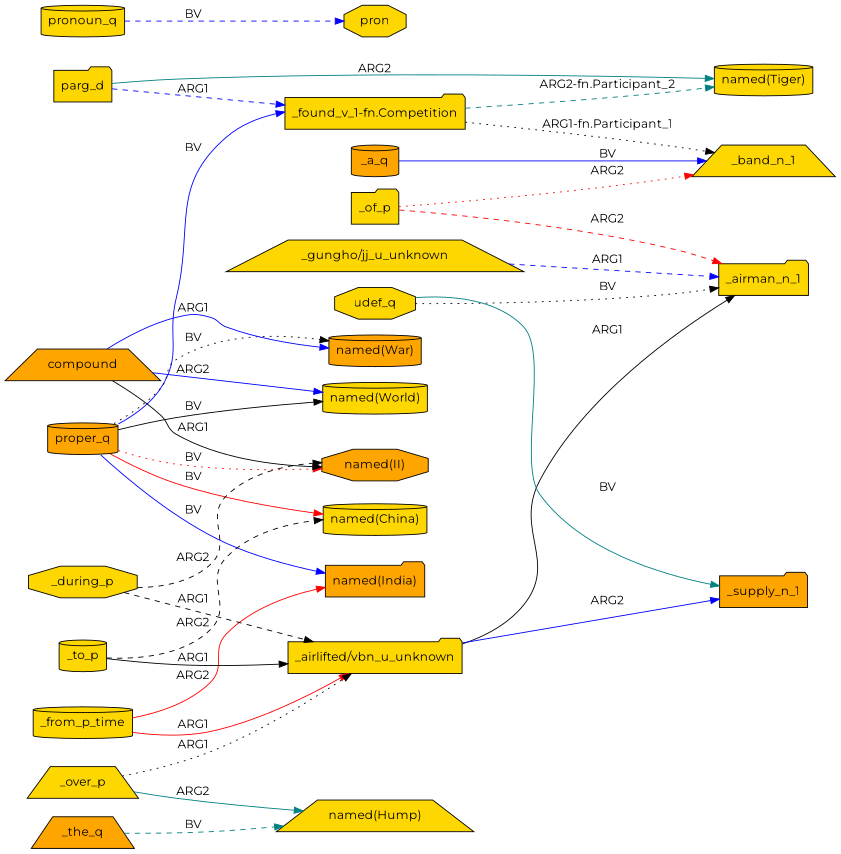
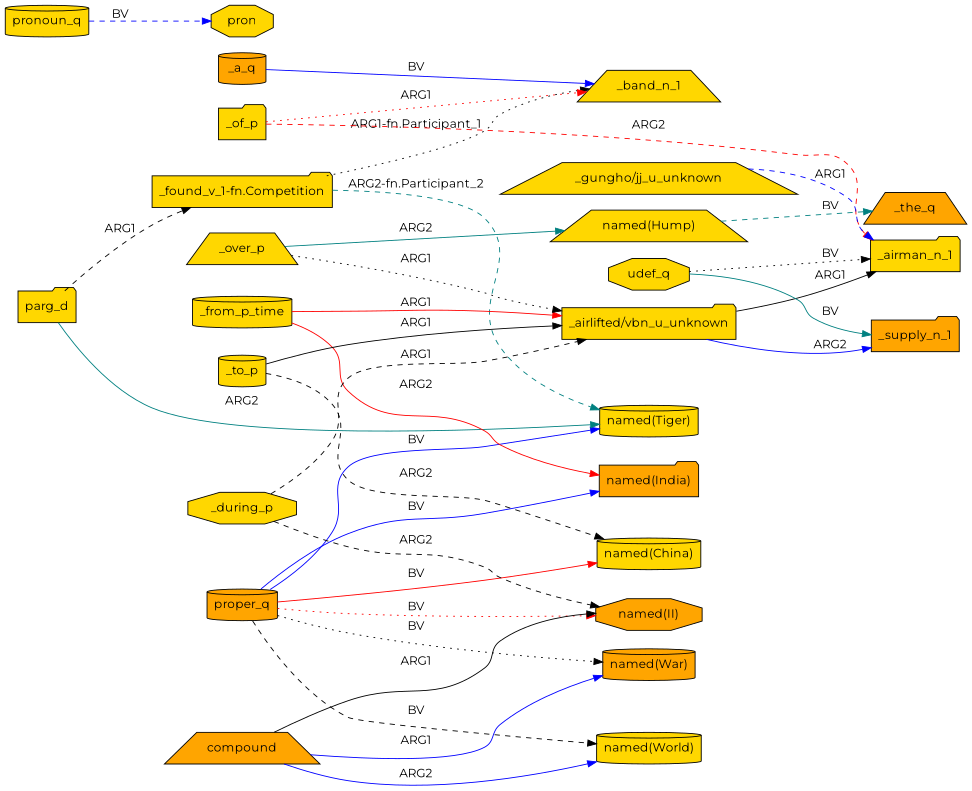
  digraph {
    fontname=Montserrat
    rankdir=LR
    node [fillcolor=gold fontname=Montserrat shape=cylinder style=filled]
    edge [color=black fontname=Montserrat style=solid]
    "_found_v_1-fn.Competition" [shape=folder]
    _band_n_1 [shape=trapezium]
    "named(Tiger)"
    "_airlifted/vbn_u_unknown" [shape=folder]
    _airman_n_1 [shape=folder]
    _supply_n_1 [fillcolor=orange shape=folder]
    proper_q [fillcolor=orange]
    "named(India)" [fillcolor=orange shape=folder]
    "named(II)" [fillcolor=orange shape=octagon]
    "named(War)" [fillcolor=orange]
    "named(China)"
    "named(World)"
    _of_p [shape=folder]
    _a_q [fillcolor=orange]
    compound [fillcolor=orange shape=trapezium]
    udef_q [shape=octagon]
    parg_d [shape=folder]
    _from_p_time
    pron [shape=octagon]
    pronoun_q
    _over_p [shape=trapezium]
    "named(Hump)" [shape=trapezium]
    _to_p
    _during_p [shape=octagon]
    "_gungho/jj_u_unknown" [shape=trapezium]
    _the_q [fillcolor=orange shape=trapezium]
    "_found_v_1-fn.Competition" -> _band_n_1 [label="ARG1-fn.Participant_1" style=dotted]
    "_found_v_1-fn.Competition" -> "named(Tiger)" [color=teal label="ARG2-fn.Participant_2" style=dashed]
    "_airlifted/vbn_u_unknown" -> _airman_n_1 [label=ARG1]
    "_airlifted/vbn_u_unknown" -> _supply_n_1 [color=blue label=ARG2]
-   proper_q -> "_found_v_1-fn.Competition" [color=blue label=BV]
+   proper_q -> "named(Tiger)" [color=blue label=BV]
    proper_q -> "named(India)" [color=blue label=BV]
    proper_q -> "named(II)" [color=red label=BV style=dotted]
    proper_q -> "named(War)" [label=BV style=dotted]
    proper_q -> "named(China)" [color=red label=BV]
-   proper_q -> "named(World)" [label=BV]
-   _of_p -> _band_n_1 [color=red label=ARG2 style=dotted]
+   proper_q -> "named(World)" [label=BV style=dashed]
+   _of_p -> _band_n_1 [color=red label=ARG1 style=dotted]
    _of_p -> _airman_n_1 [color=red label=ARG2 style=dashed]
    _a_q -> _band_n_1 [color=blue label=BV]
    compound -> "named(II)" [label=ARG1]
    compound -> "named(War)" [color=blue label=ARG1]
    compound -> "named(World)" [color=blue label=ARG2]
    udef_q -> _airman_n_1 [label=BV style=dotted]
    udef_q -> _supply_n_1 [color=teal label=BV]
-   parg_d -> "_found_v_1-fn.Competition" [color=blue label=ARG1 style=dashed]
+   parg_d -> "_found_v_1-fn.Competition" [label=ARG1 style=dashed]
    parg_d -> "named(Tiger)" [color=teal label=ARG2]
    _from_p_time -> "_airlifted/vbn_u_unknown" [color=red label=ARG1]
    _from_p_time -> "named(India)" [color=red label=ARG2]
    pronoun_q -> pron [color=blue label=BV style=dashed]
    _over_p -> "_airlifted/vbn_u_unknown" [label=ARG1 style=dotted]
    _over_p -> "named(Hump)" [color=teal label=ARG2]
    _to_p -> "_airlifted/vbn_u_unknown" [label=ARG1]
    _to_p -> "named(China)" [label=ARG2 style=dashed]
    _during_p -> "_airlifted/vbn_u_unknown" [label=ARG1 style=dashed]
    _during_p -> "named(II)" [label=ARG2 style=dashed]
    "_gungho/jj_u_unknown" -> _airman_n_1 [color=blue label=ARG1 style=dashed]
-   _the_q -> "named(Hump)" [color=teal label=BV style=dashed]
+   "named(Hump)" -> _the_q [color=teal label=BV style=dashed]
  }
